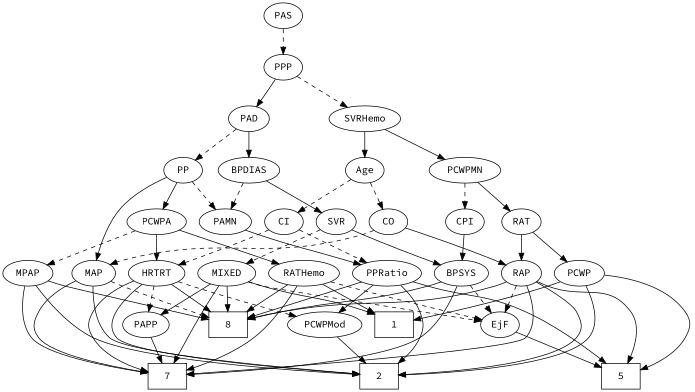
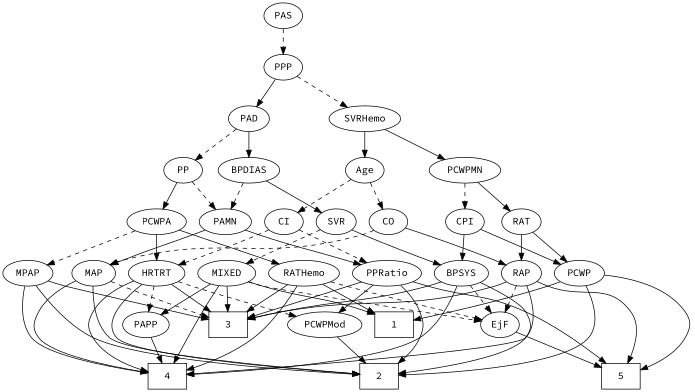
  strict digraph {
    fontname="Source Code Pro"
    node [fontname="Source Code Pro"]
    edge [fontname="Source Code Pro" style=solid]
    1 [height=0.5 shape=box width=0.75]
    2 [height=0.5 shape=box width=0.75]
-   3 [height=0.5 shape=box width=0.75 label=8]
-   4 [height=0.5 shape=box width=0.75 label=7]
+   3 [height=0.5 shape=box width=0.75]
+   4 [height=0.5 shape=box width=0.75]
    5 [height=0.5 shape=box width=0.75]
    Age [height=0.5 width=0.75]
    CO [height=0.5 width=0.75]
    CI [height=0.5 width=0.75]
    RAP [height=0.5 width=0.77632]
    MAP [height=0.5 width=0.84854]
    PPRatio [height=0.5 width=1.1013]
    HRTRT [height=0.5 width=1.1013]
    EjF [height=0.5 width=0.75]
    PCWPMod [height=0.5 width=1.4443]
    PAPP [height=0.5 width=0.88464]
    MIXED [height=0.5 width=1.1193]
    MPAP [height=0.5 width=0.97491]
    BPSYS [height=0.5 width=1.0471]
    PAD [height=0.5 width=0.79437]
    BPDIAS [height=0.5 width=1.1735]
    PP [height=0.5 width=0.75]
    PAMN [height=0.5 width=1.011]
    SVR [height=0.5 width=0.77632]
    PCWPA [height=0.5 width=1.1555]
    RATHemo [height=0.5 width=1.3721]
    PAS [height=0.5 width=0.75]
    PPP [height=0.5 width=0.75]
    SVRHemo [height=0.5 width=1.3902]
    PCWPMN [height=0.5 width=1.3902]
    CPI [height=0.5 width=0.75]
    PCWP [height=0.5 width=0.97491]
    RAT [height=0.5 width=0.75827]
    Age -> CO [style=dashed]
    Age -> CI [style=dashed]
    CO -> RAP
    CO -> MAP [style=dashed]
    CI -> PPRatio [style=dashed]
    CI -> HRTRT [style=dashed]
    RAP -> 3
    RAP -> 4
    RAP -> 5
    RAP -> EjF [style=dashed]
    MAP -> 2
    MAP -> 3 [style=dashed]
    MAP -> 4
    PPRatio -> 2
    PPRatio -> 3
    PPRatio -> 5
    PPRatio -> PCWPMod
    HRTRT -> 2
    HRTRT -> 3
    HRTRT -> 4
    HRTRT -> PCWPMod [style=dashed]
    HRTRT -> PAPP [style=dashed]
    EjF -> 5
    PCWPMod -> 2
    PAPP -> 4
    MIXED -> 1
    MIXED -> 3
    MIXED -> 4
    MIXED -> EjF [style=dashed]
    MIXED -> PAPP
    MPAP -> 2
    MPAP -> 3
    MPAP -> 4
-   RAP -> 2
+   BPSYS -> 2
    BPSYS -> 3
    BPSYS -> 4
    BPSYS -> EjF [style=dashed]
    PAD -> BPDIAS
    PAD -> PP [style=dashed]
    BPDIAS -> PAMN [style=dashed]
    BPDIAS -> SVR
    PP -> PAMN [style=dashed]
    PP -> PCWPA
-   PP -> MAP
+   PAMN -> MAP
    PAMN -> PPRatio
    SVR -> MIXED [style=dashed]
    SVR -> BPSYS
    PCWPA -> HRTRT
    PCWPA -> MPAP [style=dashed]
    PCWPA -> RATHemo
    RATHemo -> 1
    RATHemo -> 3
    RATHemo -> 4
    RATHemo -> EjF [style=dashed]
    PAS -> PPP [style=dashed]
    PPP -> PAD
    PPP -> SVRHemo [style=dashed]
    SVRHemo -> Age
    SVRHemo -> PCWPMN
    PCWPMN -> CPI [style=dashed]
    PCWPMN -> RAT
    CPI -> BPSYS
+   CPI -> PCWP
    PCWP -> 1
    PCWP -> 2
    PCWP -> 5
    RAT -> RAP
    RAT -> PCWP
  }
